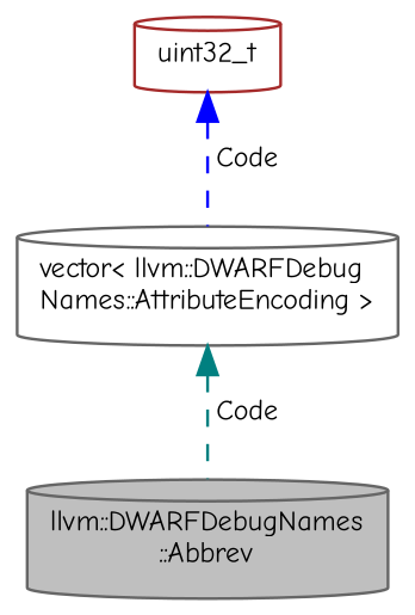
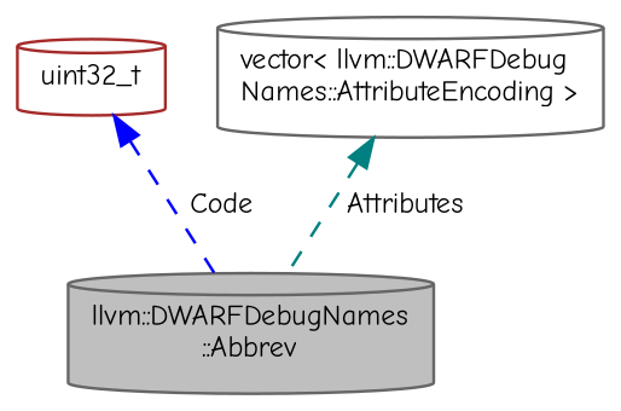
  digraph {
    fontname="Comic Neue"
    node [color=gray40 fontname="Comic Neue" fontsize=10 shape=cylinder]
    edge [dir=back fontname="Comic Neue" fontsize=10 labelfontname=Helvetica labelfontsize=10 style=dashed]
    n1 [fillcolor=grey75 fontcolor=black height=0.2 label="llvm::DWARFDebugNames\l::Abbrev" style=filled width=0.4]
    n2 [color=brown height=0.2 label=uint32_t width=0.4]
    n3 [height=0.2 label="vector\< llvm::DWARFDebug\lNames::AttributeEncoding \>" width=0.4]
-   n2 -> n3 [color=blue label=" Code"]
-   n3 -> n1 [color=teal label=" Code"]
+   n2 -> n1 [color=blue label=" Code"]
+   n3 -> n1 [color=teal label=" Attributes"]
  }
